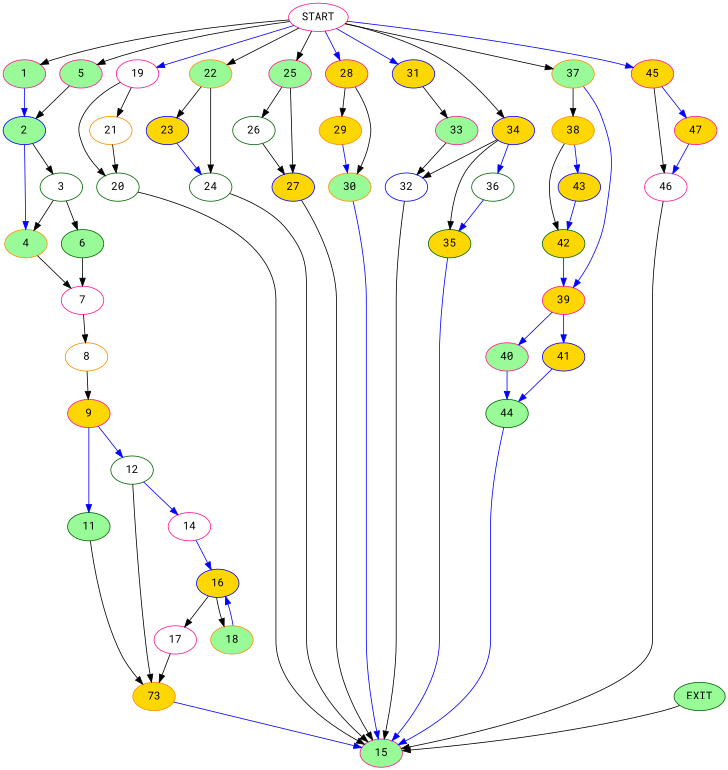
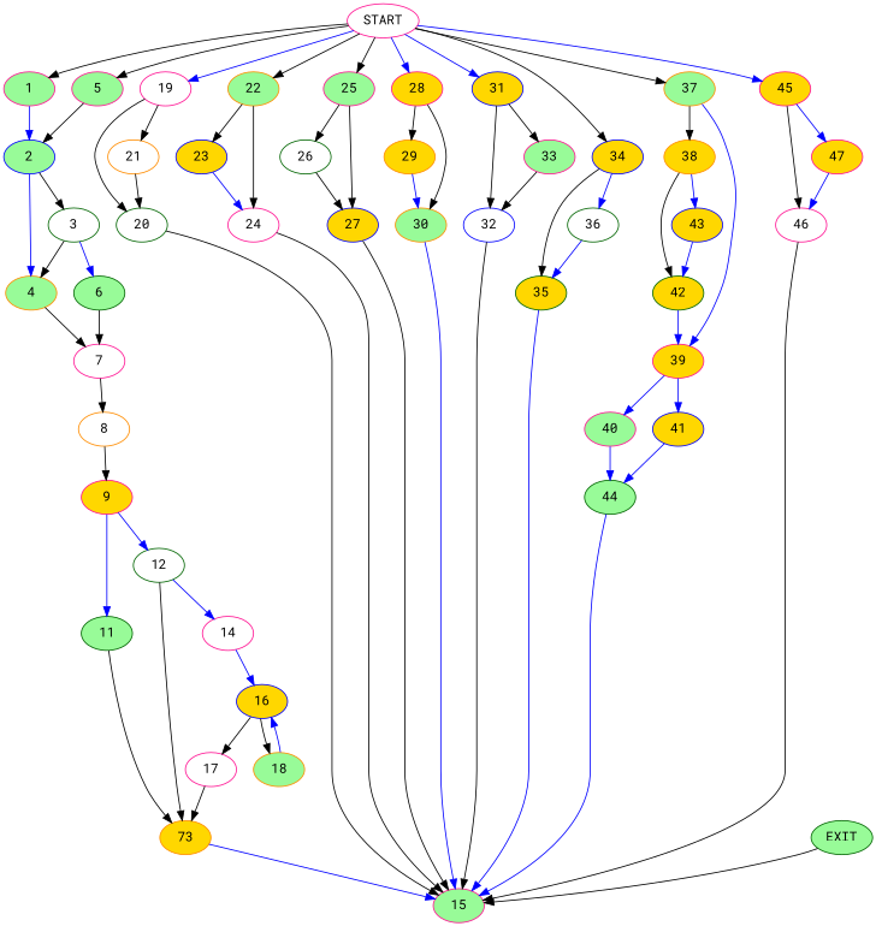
  digraph {
    fontname="Roboto Mono"
    node [color=deeppink fillcolor=gold fontname="Roboto Mono" style=filled]
    edge [color=black fontname="Roboto Mono"]
    n1 [fillcolor=white label=START]
    1 [fillcolor=palegreen]
    5 [fillcolor=palegreen]
    19 [fillcolor=white]
    22 [color=darkorange fillcolor=palegreen]
    25 [fillcolor=palegreen]
    28
    31 [color=blue]
    34 [color=blue]
    37 [color=darkorange fillcolor=palegreen]
    45
    2 [color=blue fillcolor=palegreen]
    20 [color=darkgreen fillcolor=white]
    21 [color=darkorange fillcolor=white]
    23 [color=blue]
-   24 [color=darkgreen fillcolor=white]
+   24 [fillcolor=white]
    26 [color=darkgreen fillcolor=white]
    27 [color=blue]
    29 [color=darkorange]
    30 [color=darkorange fillcolor=palegreen]
    32 [color=blue fillcolor=white]
    33 [fillcolor=palegreen]
    35 [color=darkgreen]
    36 [color=darkgreen fillcolor=white]
    38 [color=darkorange]
    39
    46 [fillcolor=white]
    47
    n29 [color=darkgreen fillcolor=palegreen label=EXIT]
    15 [fillcolor=palegreen]
    3 [color=darkgreen fillcolor=white]
    4 [color=darkorange fillcolor=palegreen]
    6 [color=darkgreen fillcolor=palegreen]
    7 [fillcolor=white]
    8 [color=darkorange fillcolor=white]
    9
    11 [color=darkgreen fillcolor=palegreen]
    12 [color=darkgreen fillcolor=white]
    n39 [color=darkorange label=73]
    14 [fillcolor=white]
    16 [color=blue]
    17 [fillcolor=white]
    18 [color=darkorange fillcolor=palegreen]
    42 [color=darkgreen]
    43 [color=blue]
    40 [fillcolor=palegreen]
    41 [color=blue]
    44 [color=darkgreen fillcolor=palegreen]
    n1 -> 1
    n1 -> 5
    n1 -> 19 [color=blue]
    n1 -> 22
    n1 -> 25
    n1 -> 28 [color=blue]
    n1 -> 31 [color=blue]
    n1 -> 34
    n1 -> 37
    n1 -> 45 [color=blue]
    1 -> 2 [color=blue]
    5 -> 2
    19 -> 20
    19 -> 21
    22 -> 23
    22 -> 24
    25 -> 26
    25 -> 27
    28 -> 29
    28 -> 30
-   34 -> 32
+   31 -> 32
    31 -> 33
    34 -> 35
    34 -> 36 [color=blue]
    37 -> 38
    37 -> 39 [color=blue]
    45 -> 46
    45 -> 47 [color=blue]
    2 -> 3
    2 -> 4 [color=blue]
    20 -> 15
    21 -> 20
    23 -> 24 [color=blue]
    24 -> 15
    26 -> 27
    27 -> 15
    29 -> 30 [color=blue]
    30 -> 15 [color=blue]
    32 -> 15
    33 -> 32
    35 -> 15 [color=blue]
    36 -> 35 [color=blue]
    38 -> 42
    38 -> 43 [color=blue]
    39 -> 40 [color=blue]
    39 -> 41 [color=blue]
    46 -> 15
    47 -> 46 [color=blue]
    n29 -> 15
    3 -> 4
-   3 -> 6
+   3 -> 6 [color=blue]
    4 -> 7
    6 -> 7
    7 -> 8
    8 -> 9
    9 -> 11 [color=blue]
    9 -> 12 [color=blue]
    11 -> n39
    12 -> n39
    12 -> 14 [color=blue]
    n39 -> 15 [color=blue]
    14 -> 16 [color=blue]
    16 -> 17
    16 -> 18
    17 -> n39
    18 -> 16 [color=blue]
    42 -> 39 [color=blue]
    43 -> 42 [color=blue]
    40 -> 44 [color=blue]
    41 -> 44 [color=blue]
    44 -> 15 [color=blue]
  }
